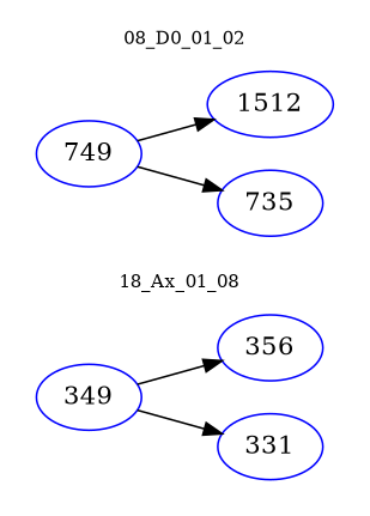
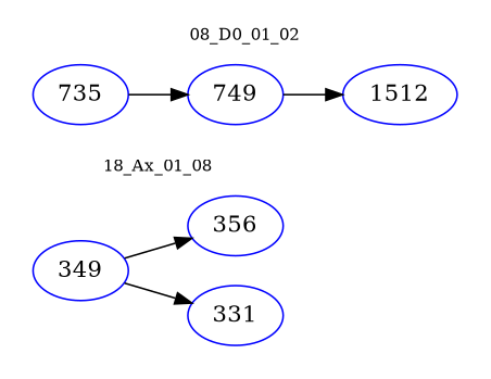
  digraph {
    rankdir=LR
    node [color=blue]
    edge [color=black]
    n1 [label=349]
    n2 [label=331]
    n3 [label=356]
    n4 [label=749]
    n5 [label=735]
    n6 [label=1512]
    subgraph cluster_1 {
      color=white
      fontsize=10
      label="18_Ax_01_08"
      n1
      n2
      n3
    }
    subgraph cluster_2 {
      color=white
      fontsize=10
      label="08_D0_01_02"
      n4
      n5
      n6
    }
    n1 -> n2
    n1 -> n3
-   n4 -> n5
+   n5 -> n4
    n4 -> n6
  }
